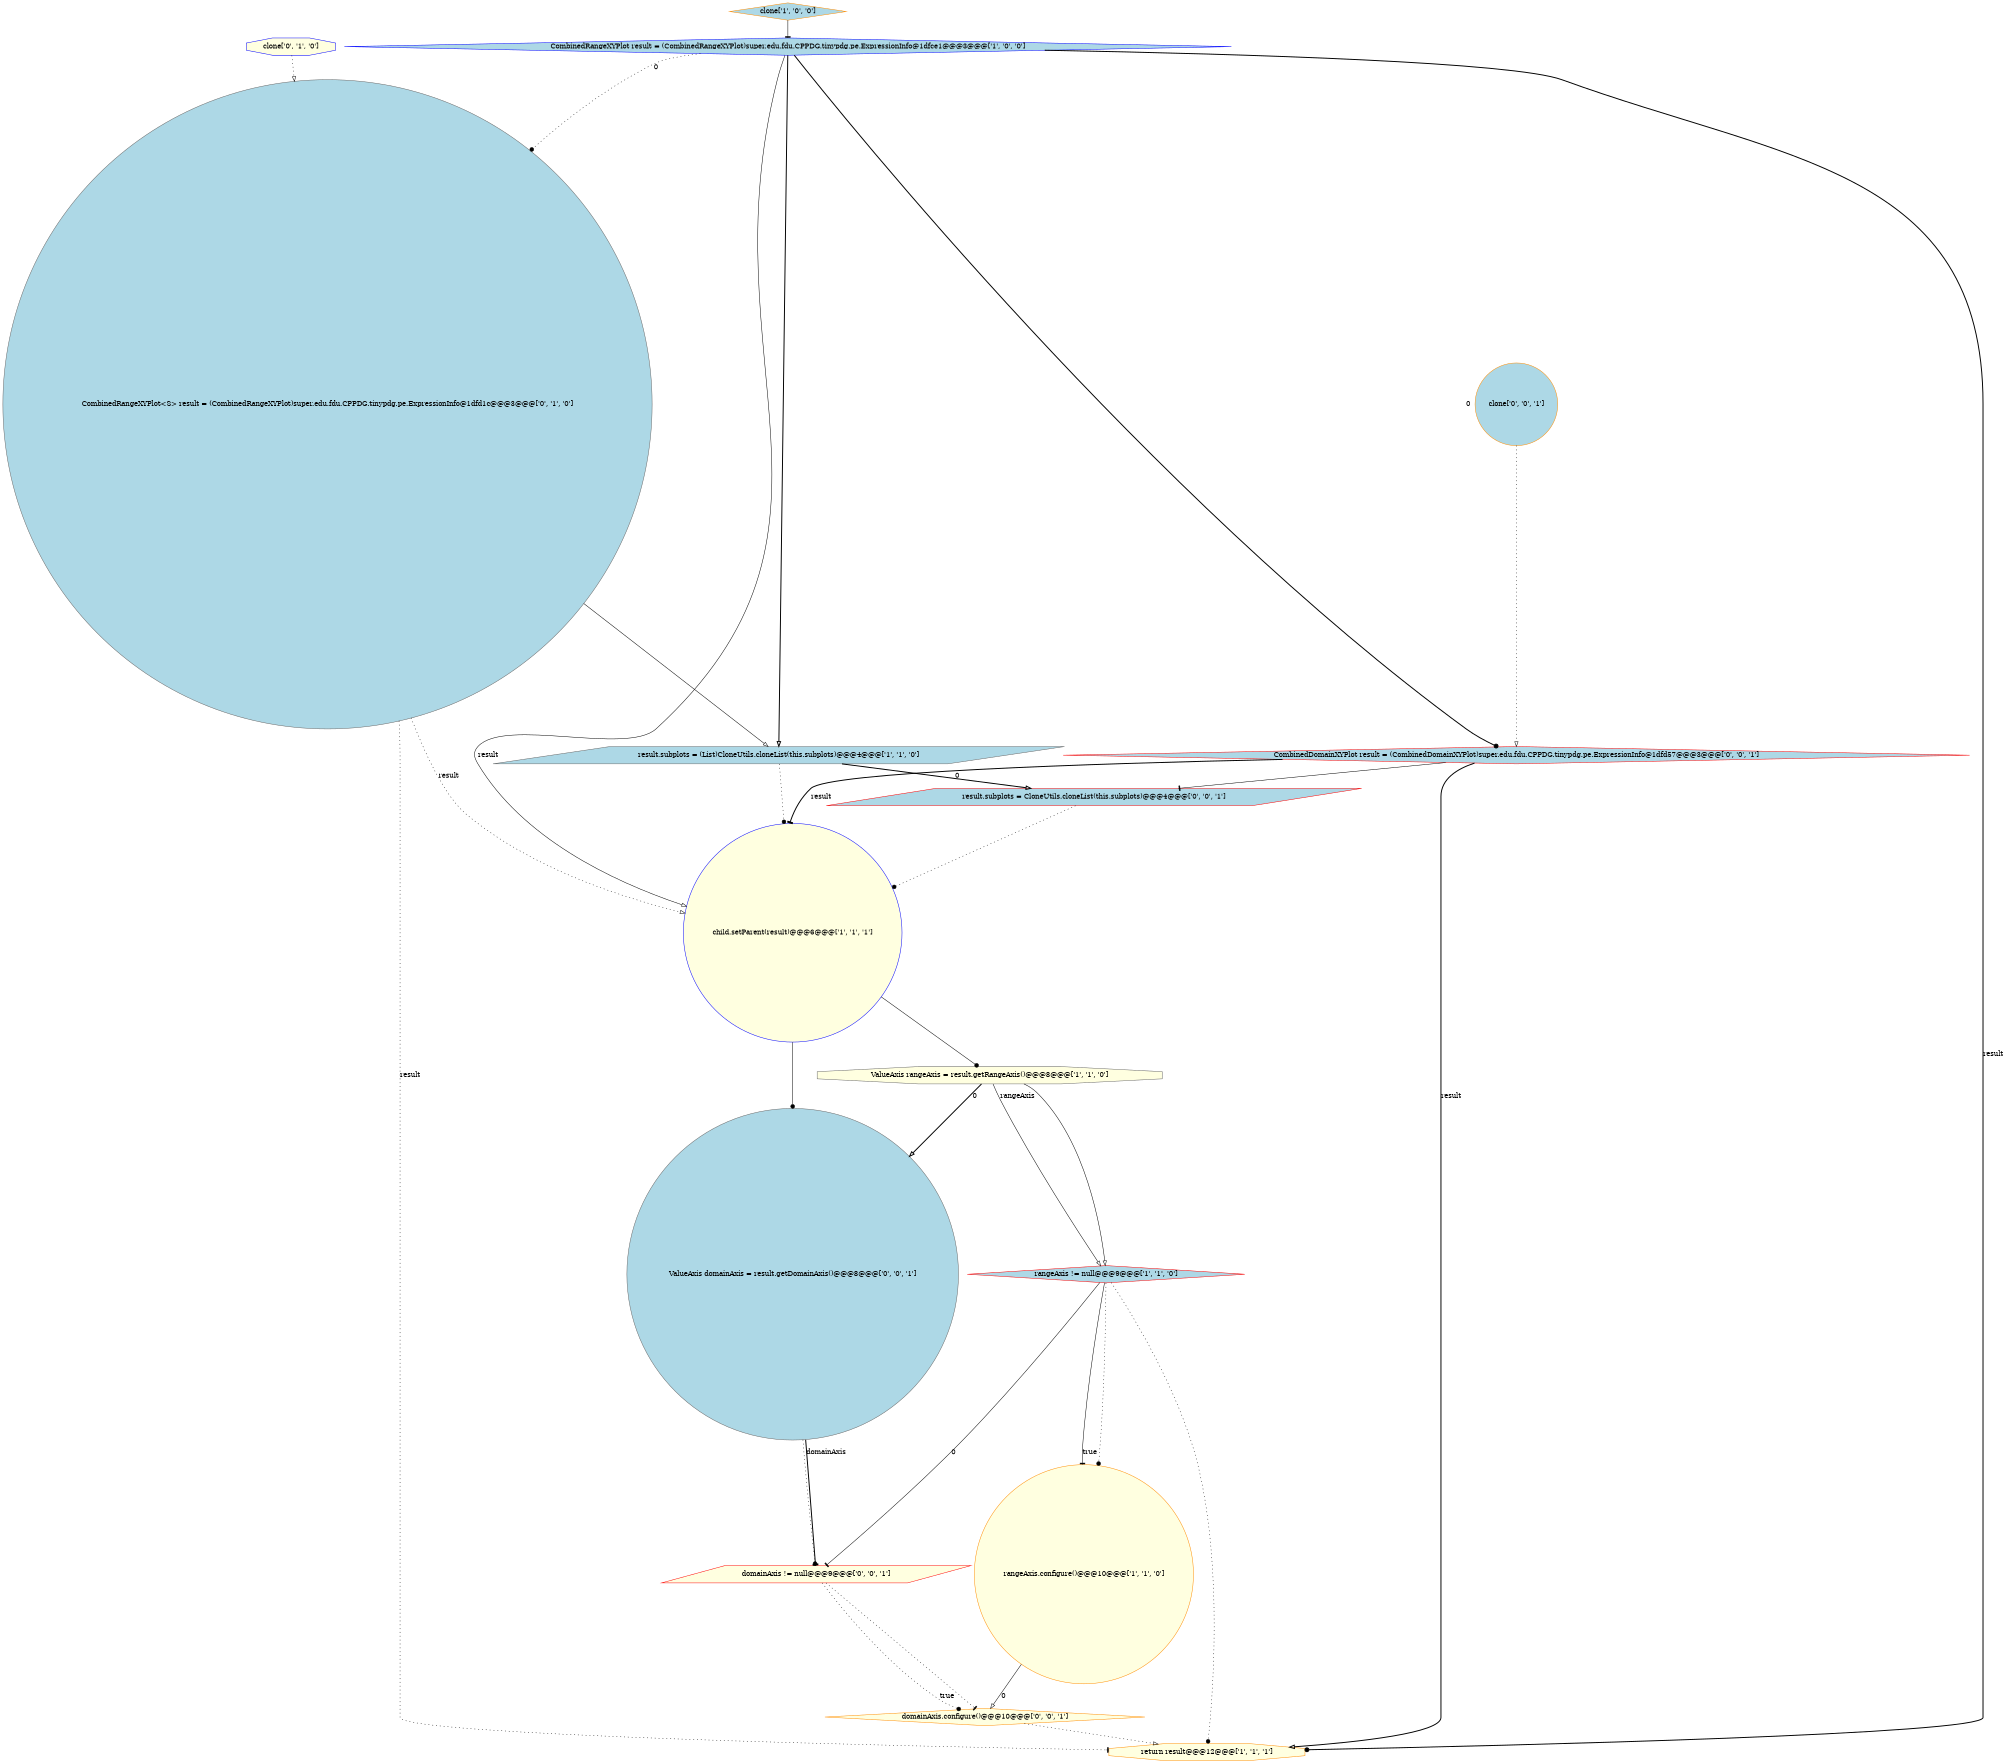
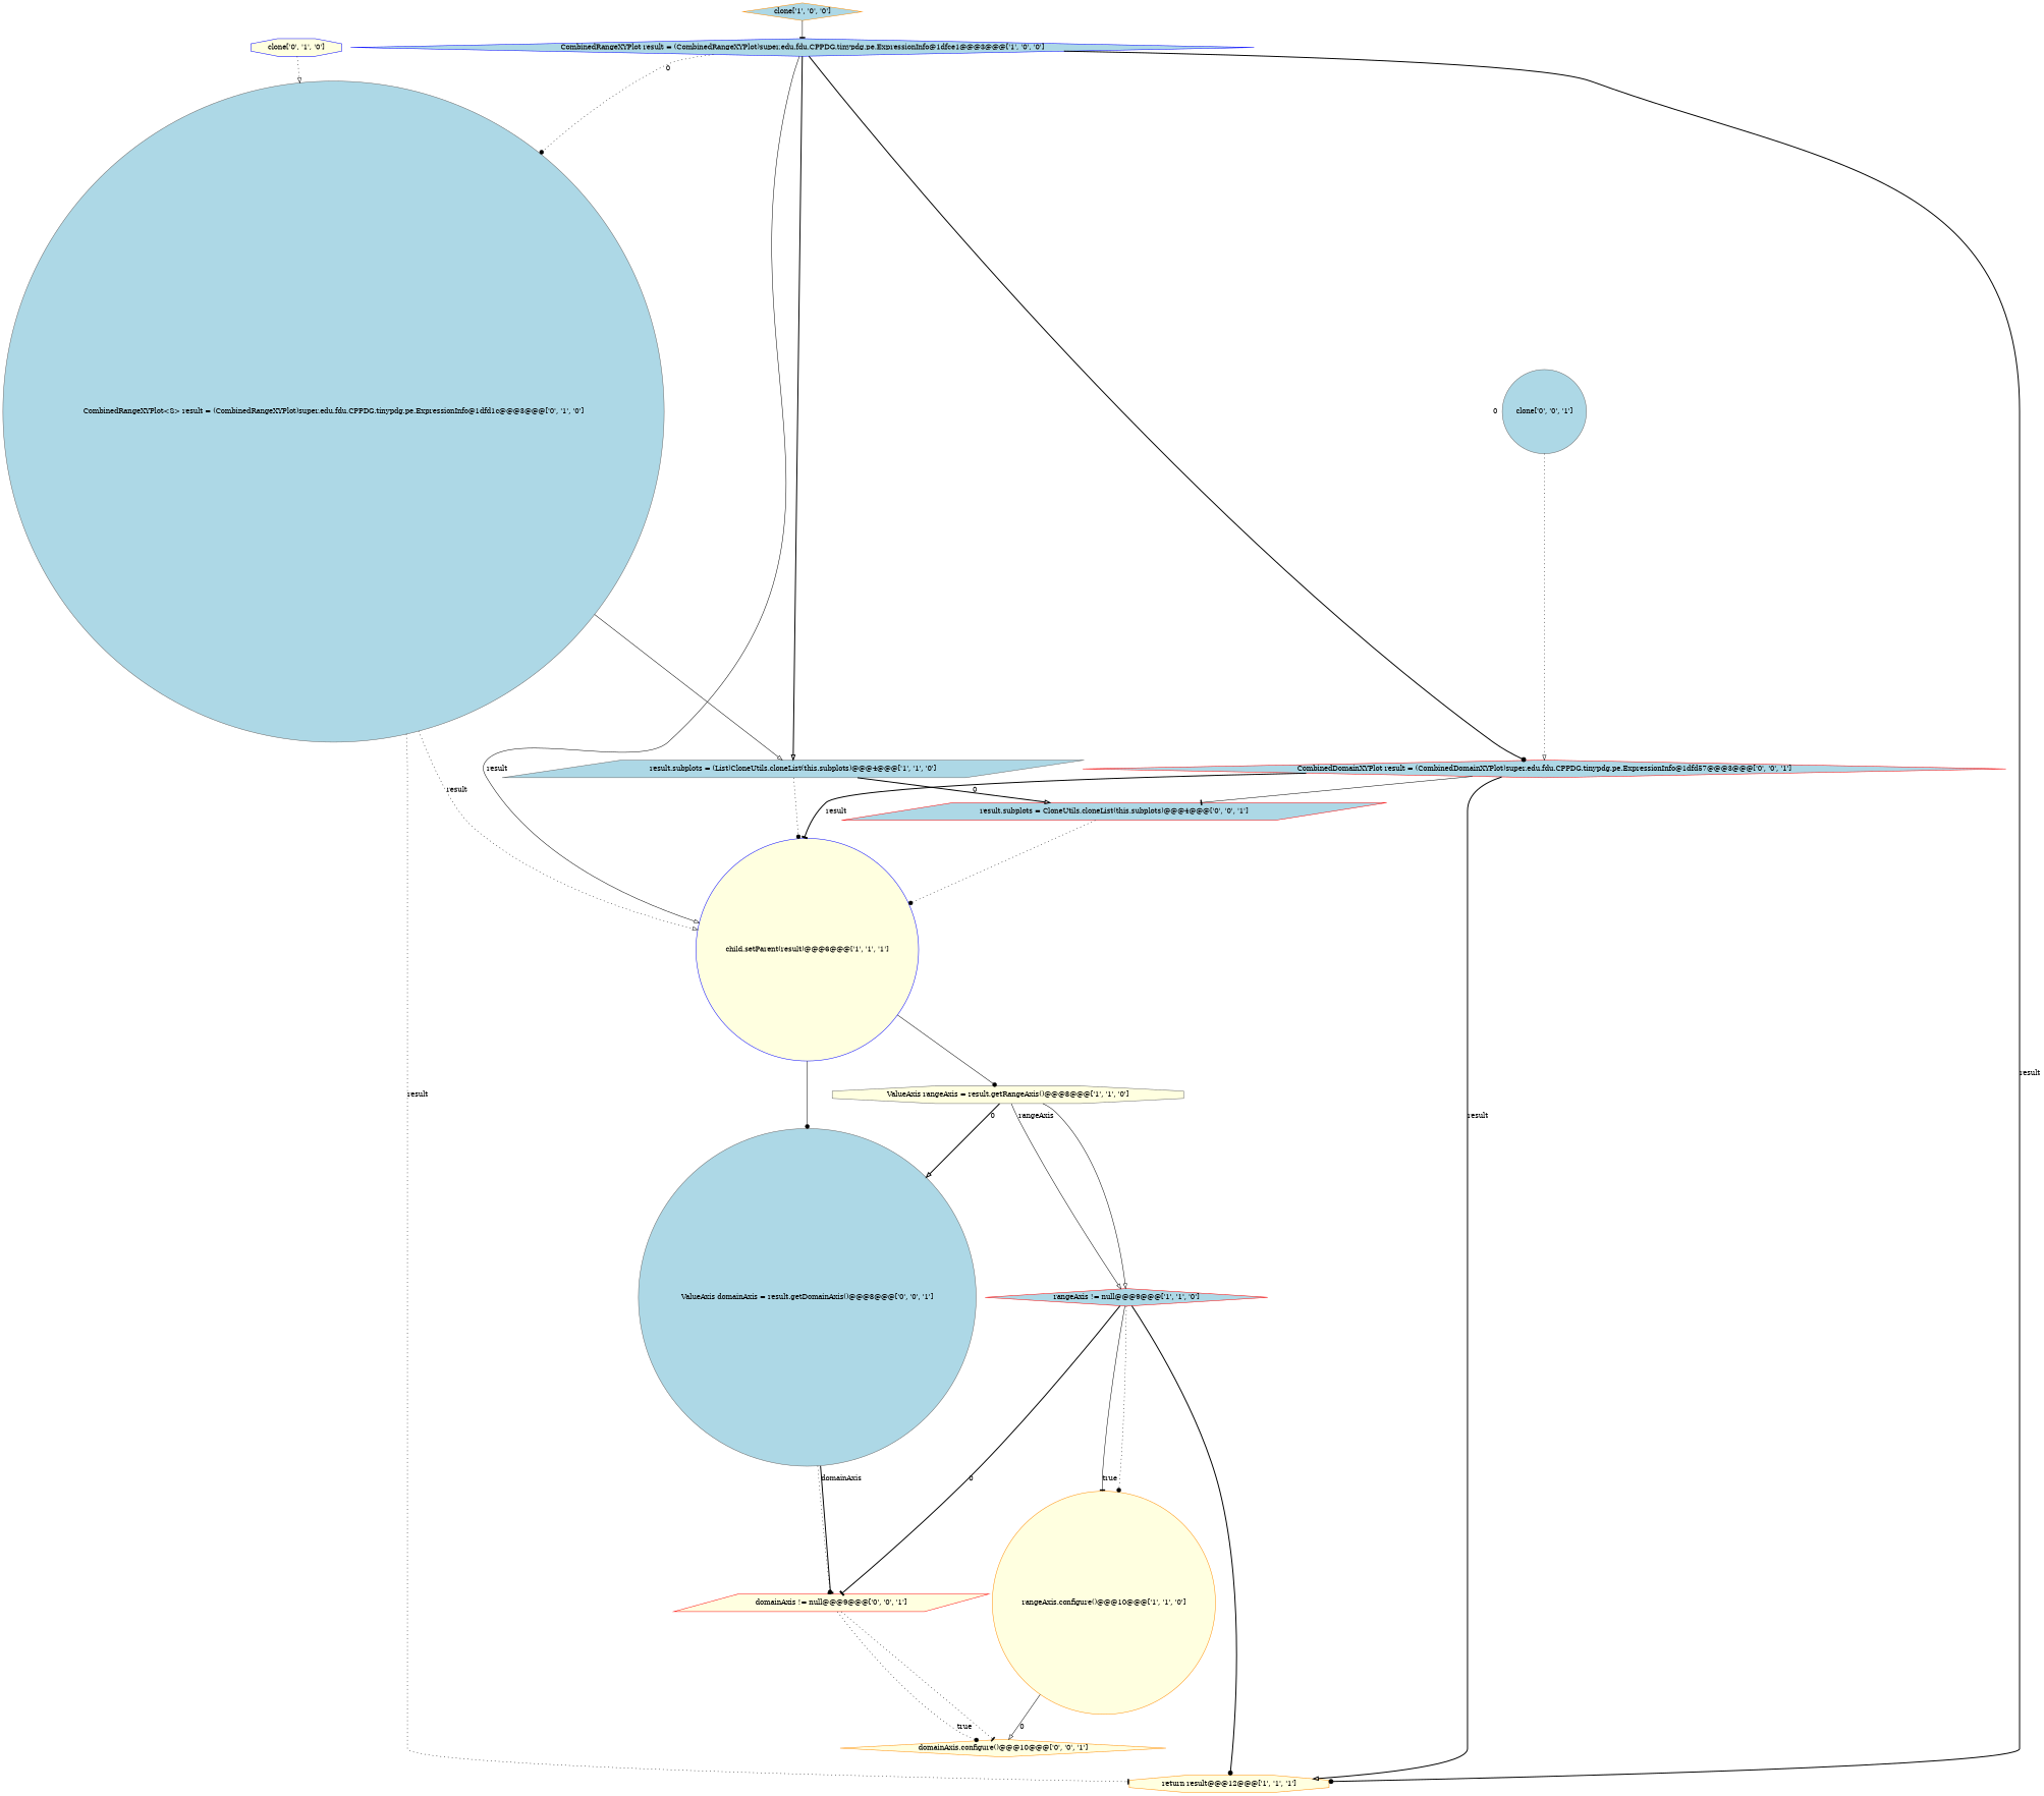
  digraph {
    node [color=gray40 fillcolor=lightblue shape=circle style=filled]
    edge [arrowhead=onormal style=dotted]
    n1 [label="ValueAxis domainAxis = result.getDomainAxis()@@@8@@@['0', '0', '1']"]
    n2 [color=red fillcolor=lightyellow label="domainAxis != null@@@9@@@['0', '0', '1']" shape=parallelogram]
    n3 [color=darkorange fillcolor=lightyellow label="domainAxis.configure()@@@10@@@['0', '0', '1']" shape=diamond]
    n4 [color=red label="CombinedDomainXYPlot result = (CombinedDomainXYPlot)super.edu.fdu.CPPDG.tinypdg.pe.ExpressionInfo@1dfd57@@@3@@@['0', '0', '1']" shape=diamond]
    n5 [color=blue fillcolor=lightyellow label="child.setParent(result)@@@6@@@['1', '1', '1']"]
    n6 [color=darkorange fillcolor=lightyellow label="return result@@@12@@@['1', '1', '1']" shape=octagon]
    n7 [color=red label="result.subplots = CloneUtils.cloneList(this.subplots)@@@4@@@['0', '0', '1']" shape=parallelogram]
    n8 [fillcolor=lightyellow label="ValueAxis rangeAxis = result.getRangeAxis()@@@8@@@['1', '1', '0']" shape=octagon]
-   n9 [color=darkorange label="clone['0', '0', '1']"]
+   n9 [label="clone['0', '0', '1']"]
    n10 [label="CombinedRangeXYPlot<S> result = (CombinedRangeXYPlot)super.edu.fdu.CPPDG.tinypdg.pe.ExpressionInfo@1dfd1c@@@3@@@['0', '1', '0']"]
    n11 [label="result.subplots = (List)CloneUtils.cloneList(this.subplots)@@@4@@@['1', '1', '0']" shape=parallelogram]
    n12 [color=darkorange fillcolor=lightyellow label="rangeAxis.configure()@@@10@@@['1', '1', '0']"]
    n13 [color=red label="rangeAxis != null@@@9@@@['1', '1', '0']" shape=diamond]
    n14 [color=blue fillcolor=lightyellow label="clone['0', '1', '0']" shape=octagon]
    n15 [color=blue label="CombinedRangeXYPlot result = (CombinedRangeXYPlot)super.edu.fdu.CPPDG.tinypdg.pe.ExpressionInfo@1dfce1@@@3@@@['1', '0', '0']" shape=diamond]
    n16 [color=darkorange label="clone['1', '0', '0']" shape=diamond]
    n1 -> n2 [arrowhead=tee label=domainAxis style=bold]
    n1 -> n2 [arrowhead=dot]
    n2 -> n3 [arrowhead=tee]
    n2 -> n3 [arrowhead=dot label=true]
-   n3 -> n6
    n4 -> n5 [arrowhead=tee label=result style=bold]
    n4 -> n6 [label=result style=bold]
    n4 -> n7 [arrowhead=tee style=solid]
    n5 -> n1 [arrowhead=dot style=solid]
    n5 -> n8 [arrowhead=dot style=solid]
    n7 -> n5 [arrowhead=dot]
    n8 -> n1 [label=0 style=bold]
    n8 -> n13 [style=solid]
    n8 -> n13 [label=rangeAxis style=solid]
    n9 -> n4
    n10 -> n5 [label=result]
    n10 -> n6 [arrowhead=tee label=result]
    n10 -> n11 [style=solid]
    n11 -> n5 [arrowhead=dot]
    n11 -> n7 [label=0 style=bold]
    n12 -> n3 [label=0 style=solid]
-   n13 -> n2 [arrowhead=tee label=0 style=solid]
-   n13 -> n6 [arrowhead=dot]
+   n13 -> n2 [arrowhead=tee label=0 style=bold]
+   n13 -> n6 [arrowhead=dot style=bold]
    n13 -> n12 [arrowhead=dot]
    n13 -> n12 [arrowhead=tee label=true style=solid]
    n14 -> n10
    n15 -> n4 [arrowhead=dot label=0 style=bold]
    n15 -> n5 [label=result style=solid]
    n15 -> n6 [arrowhead=dot label=result style=bold]
    n15 -> n10 [arrowhead=dot label=0]
    n15 -> n11 [style=bold]
    n16 -> n15 [arrowhead=tee style=solid]
  }
